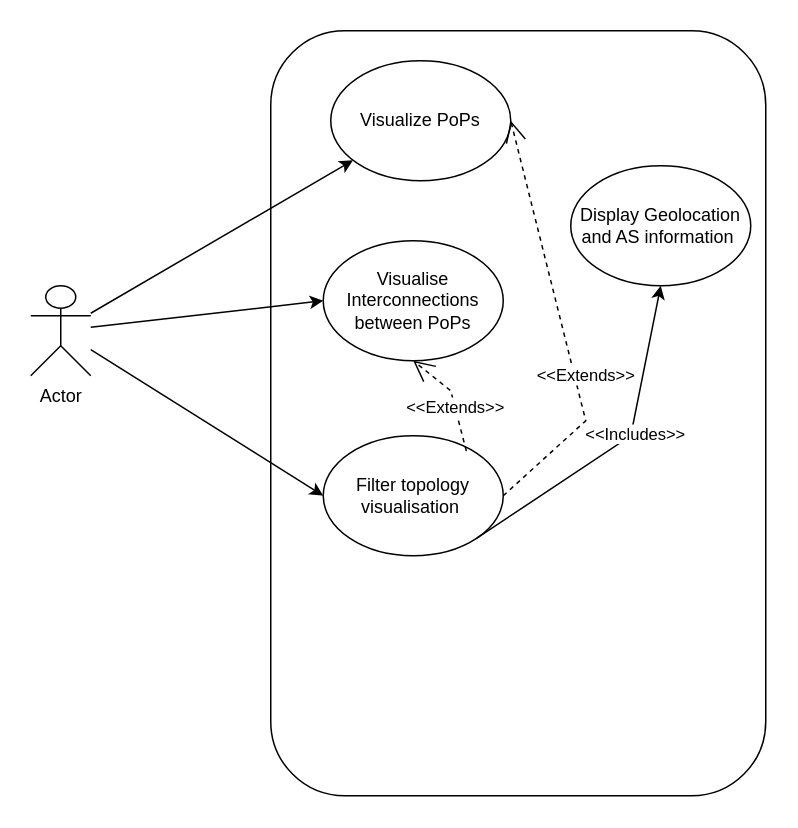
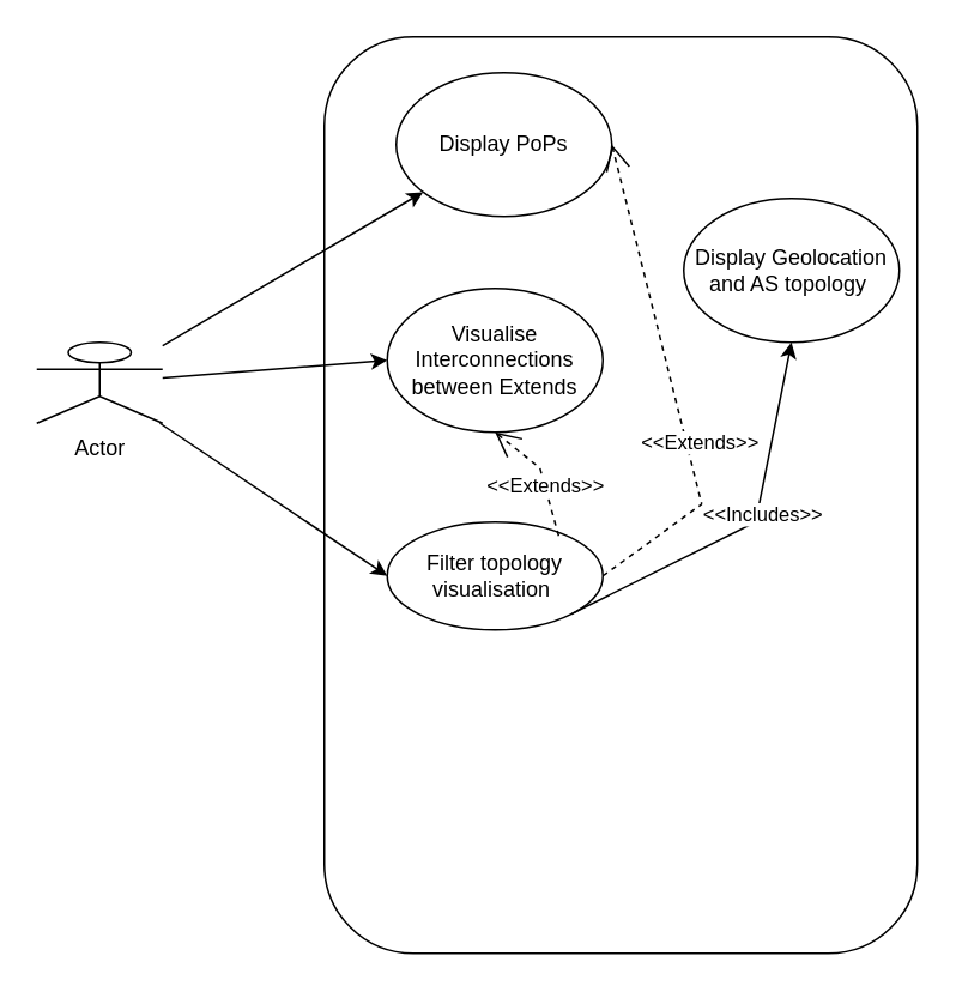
  <mxCell id="0" />
  <mxCell id="1" parent="0" />
  <mxCell id="2" value="" style="rounded=1;whiteSpace=wrap;html=1;" parent="1" vertex="1"><mxGeometry x="180" y="20" width="330" height="510" as="geometry" /></mxCell>
- <mxCell id="3" value="Actor" style="shape=umlActor;verticalLabelPosition=bottom;verticalAlign=top;html=1;outlineConnect=0;" parent="1" vertex="1"><mxGeometry x="20" y="190" width="40" height="60" as="geometry" /></mxCell>
- <mxCell id="4" value="Visualize PoPs" style="ellipse;whiteSpace=wrap;html=1;" parent="1" vertex="1"><mxGeometry x="220" y="40" width="120" height="80" as="geometry" /></mxCell>
- <mxCell id="5" value="Visualise Interconnections between PoPs" style="ellipse;whiteSpace=wrap;html=1;" parent="1" vertex="1"><mxGeometry x="215" y="160" width="120" height="80" as="geometry" /></mxCell>
- <mxCell id="6" value="Filter topology visualisation&amp;nbsp;" style="ellipse;whiteSpace=wrap;html=1;" parent="1" vertex="1"><mxGeometry x="215" y="290" width="120" height="80" as="geometry" /></mxCell>
+ <mxCell id="3" value="Actor" style="shape=umlActor;verticalLabelPosition=bottom;verticalAlign=top;html=1;outlineConnect=0;" parent="1" vertex="1"><mxGeometry x="20" y="190" width="70" height="45" as="geometry" /></mxCell>
+ <mxCell id="4" value="Display PoPs" style="ellipse;whiteSpace=wrap;html=1;" parent="1" vertex="1"><mxGeometry x="220" y="40" width="120" height="80" as="geometry" /></mxCell>
+ <mxCell id="5" value="Visualise Interconnections between Extends" style="ellipse;whiteSpace=wrap;html=1;" parent="1" vertex="1"><mxGeometry x="215" y="160" width="120" height="80" as="geometry" /></mxCell>
+ <mxCell id="6" value="Filter topology visualisation&amp;nbsp;" style="ellipse;whiteSpace=wrap;html=1;" parent="1" vertex="1"><mxGeometry x="215" y="290" width="120" height="60" as="geometry" /></mxCell>
  <mxCell id="7" value="" style="endArrow=classic;html=1;rounded=0;" parent="1" source="3" target="4" edge="1"><mxGeometry width="50" height="50" relative="1" as="geometry"><mxPoint x="70" y="300" as="sourcePoint" /><mxPoint x="120" y="250" as="targetPoint" /></mxGeometry></mxCell>
- <mxCell id="8" value="Display Geolocation and AS information&amp;nbsp;" style="ellipse;whiteSpace=wrap;html=1;" parent="1" vertex="1"><mxGeometry x="380" y="110" width="120" height="80" as="geometry" /></mxCell>
+ <mxCell id="8" value="Display Geolocation and AS topology&amp;nbsp;" style="ellipse;whiteSpace=wrap;html=1;" parent="1" vertex="1"><mxGeometry x="380" y="110" width="120" height="80" as="geometry" /></mxCell>
  <mxCell id="9" value="&amp;lt;&amp;lt;Extends&amp;gt;&amp;gt;" style="endArrow=open;endSize=12;dashed=1;html=1;rounded=0;exitX=1;exitY=0.5;exitDx=0;exitDy=0;entryX=1;entryY=0.5;entryDx=0;entryDy=0;" parent="1" source="6" target="4" edge="1"><mxGeometry x="-0.263" y="-7" width="160" relative="1" as="geometry"><mxPoint x="-30" y="360" as="sourcePoint" /><mxPoint x="130" y="360" as="targetPoint" /><Array as="points"><mxPoint x="390" y="280" /></Array><mxPoint as="offset" /></mxGeometry></mxCell>
  <mxCell id="10" value="&amp;lt;&amp;lt;Extends&amp;gt;&amp;gt;" style="endArrow=open;endSize=12;dashed=1;html=1;rounded=0;exitX=0.795;exitY=0.128;exitDx=0;exitDy=0;entryX=0.5;entryY=1;entryDx=0;entryDy=0;exitPerimeter=0;" parent="1" source="6" target="5" edge="1"><mxGeometry x="-0.198" width="160" relative="1" as="geometry"><mxPoint x="345" y="340" as="sourcePoint" /><mxPoint x="350" y="90" as="targetPoint" /><Array as="points"><mxPoint x="300" y="260" /></Array><mxPoint as="offset" /></mxGeometry></mxCell>
  <mxCell id="11" value="" style="endArrow=classic;html=1;rounded=0;exitX=1;exitY=1;exitDx=0;exitDy=0;entryX=0.5;entryY=1;entryDx=0;entryDy=0;" parent="1" source="6" target="8" edge="1"><mxGeometry width="50" height="50" relative="1" as="geometry"><mxPoint x="335" y="385" as="sourcePoint" /><mxPoint x="501" y="330" as="targetPoint" /><Array as="points"><mxPoint x="420" y="290" /></Array></mxGeometry></mxCell>
  <mxCell id="12" value="&amp;lt;&amp;lt;Includes&amp;gt;&amp;gt;" style="edgeLabel;html=1;align=center;verticalAlign=middle;resizable=0;points=[];" parent="11" vertex="1" connectable="0"><mxGeometry x="0.108" y="-2" relative="1" as="geometry"><mxPoint as="offset" /></mxGeometry></mxCell>
  <mxCell id="13" value="" style="endArrow=classic;html=1;rounded=0;entryX=0;entryY=0.5;entryDx=0;entryDy=0;" parent="1" source="3" target="5" edge="1"><mxGeometry width="50" height="50" relative="1" as="geometry"><mxPoint x="70" y="218" as="sourcePoint" /><mxPoint x="245" y="116" as="targetPoint" /></mxGeometry></mxCell>
  <mxCell id="14" value="" style="endArrow=classic;html=1;rounded=0;entryX=0;entryY=0.5;entryDx=0;entryDy=0;" parent="1" source="3" target="6" edge="1"><mxGeometry width="50" height="50" relative="1" as="geometry"><mxPoint x="80" y="228" as="sourcePoint" /><mxPoint x="255" y="126" as="targetPoint" /></mxGeometry></mxCell>
